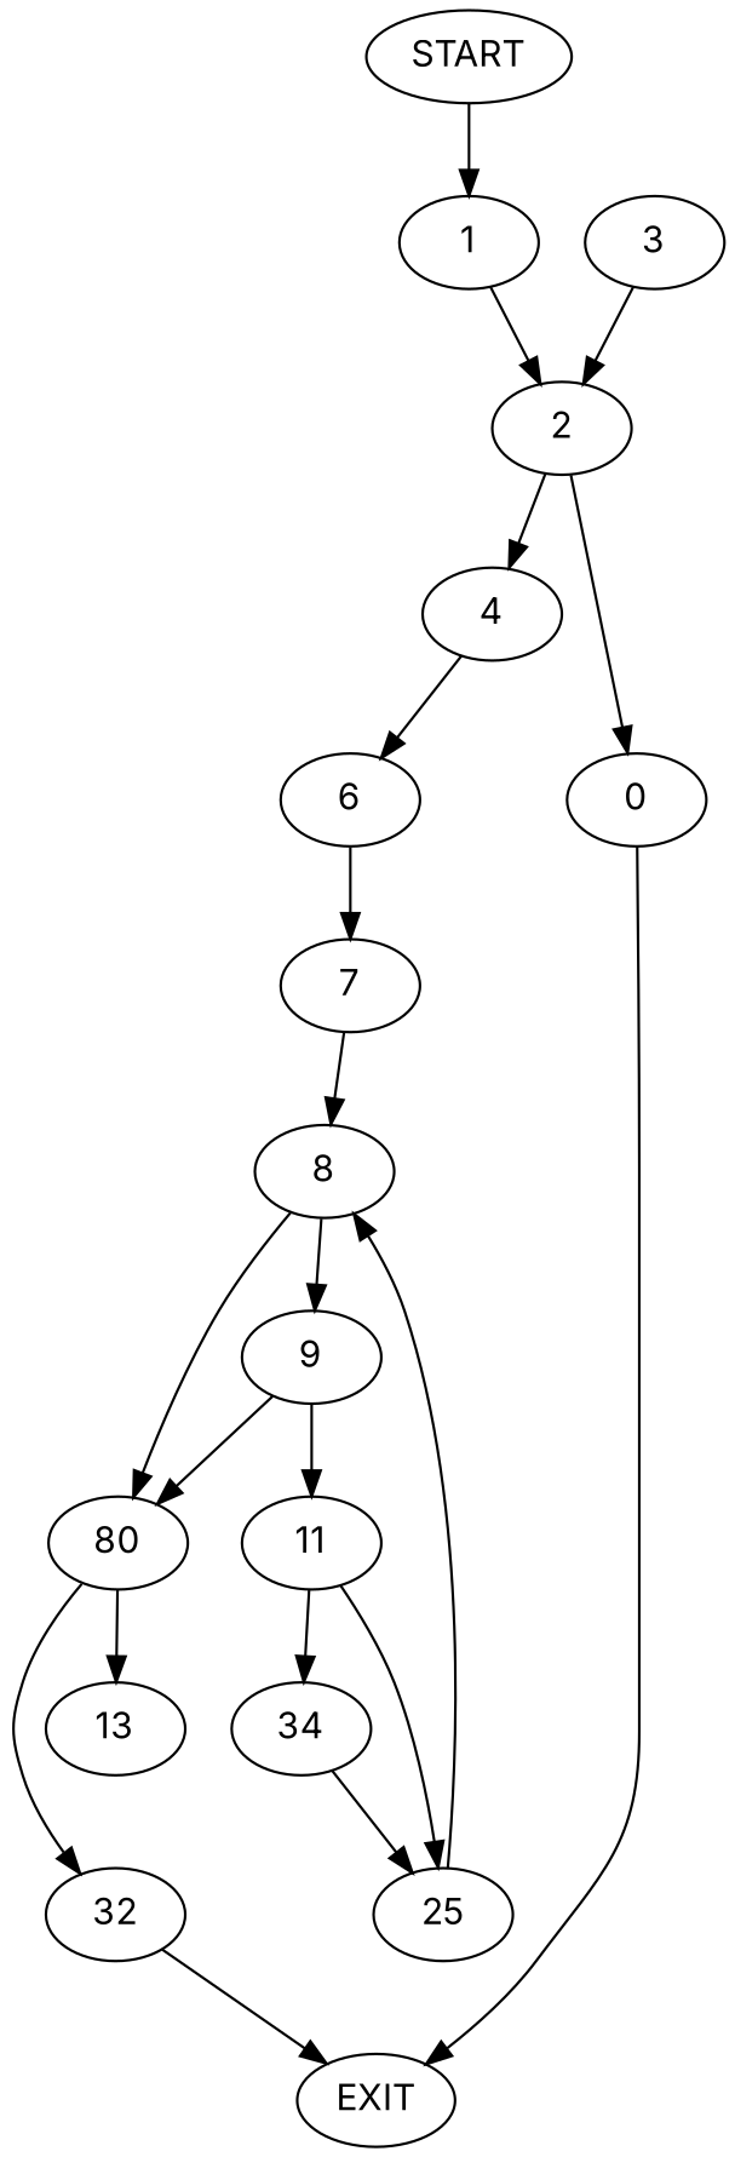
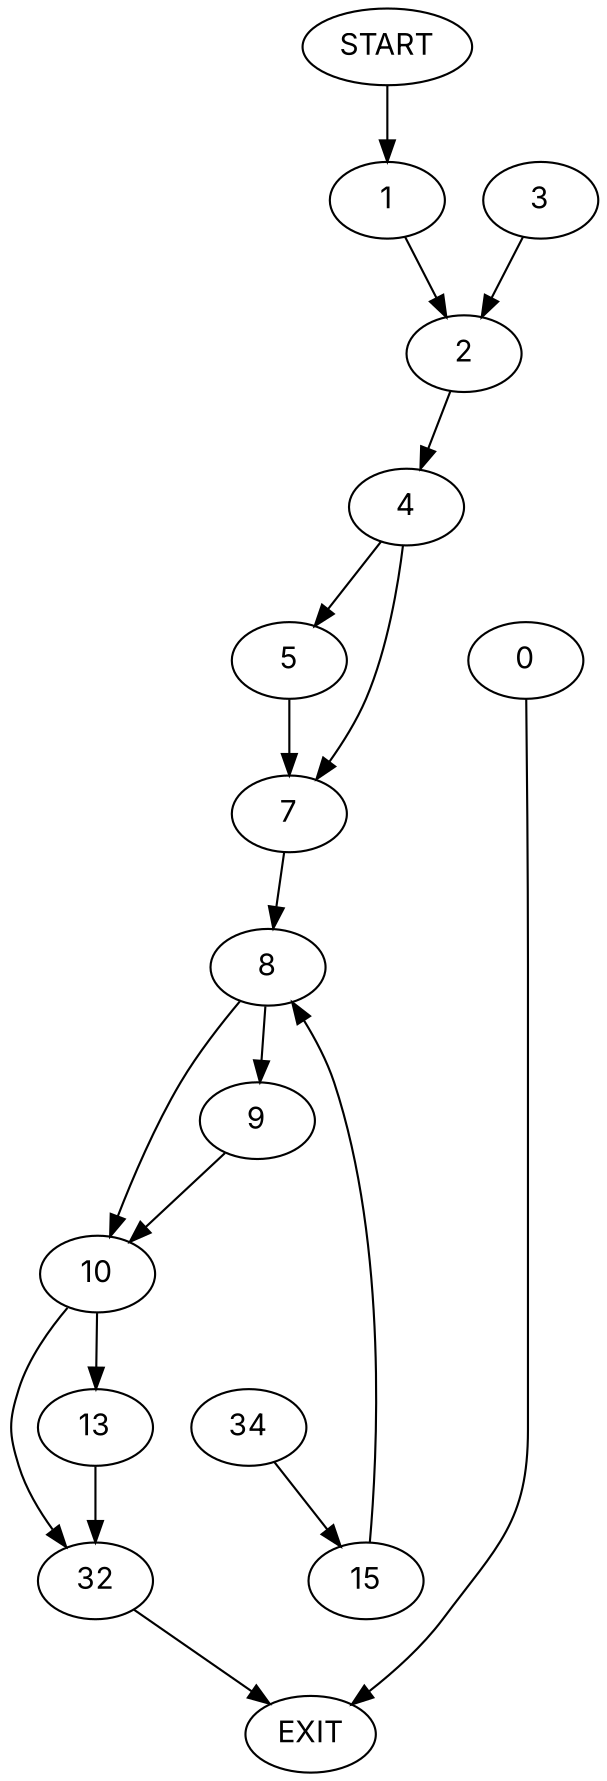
  digraph {
    fontname=Inter
    node [fontname=Inter]
    edge [fontname=Inter]
    n1 [label=START]
    1
    2
    n4 [label=EXIT]
    4
    n6 [label=0]
    3
-   6
+   6 [label=5]
    7
    8
    9
-   10 [label=80]
-   11
+   10
    n14 [label=32]
    13
    n16 [label=34]
-   15 [label=25]
+   15
    n1 -> 1
    1 -> 2
    2 -> 4
-   2 -> n6
    4 -> 6
+   4 -> 7
    n6 -> n4
    3 -> 2
    6 -> 7
    7 -> 8
    8 -> 9
    8 -> 10
    9 -> 10
-   9 -> 11
    10 -> n14
    10 -> 13
-   11 -> n16
-   11 -> 15
    n14 -> n4
+   13 -> n14
    n16 -> 15
    15 -> 8
  }
